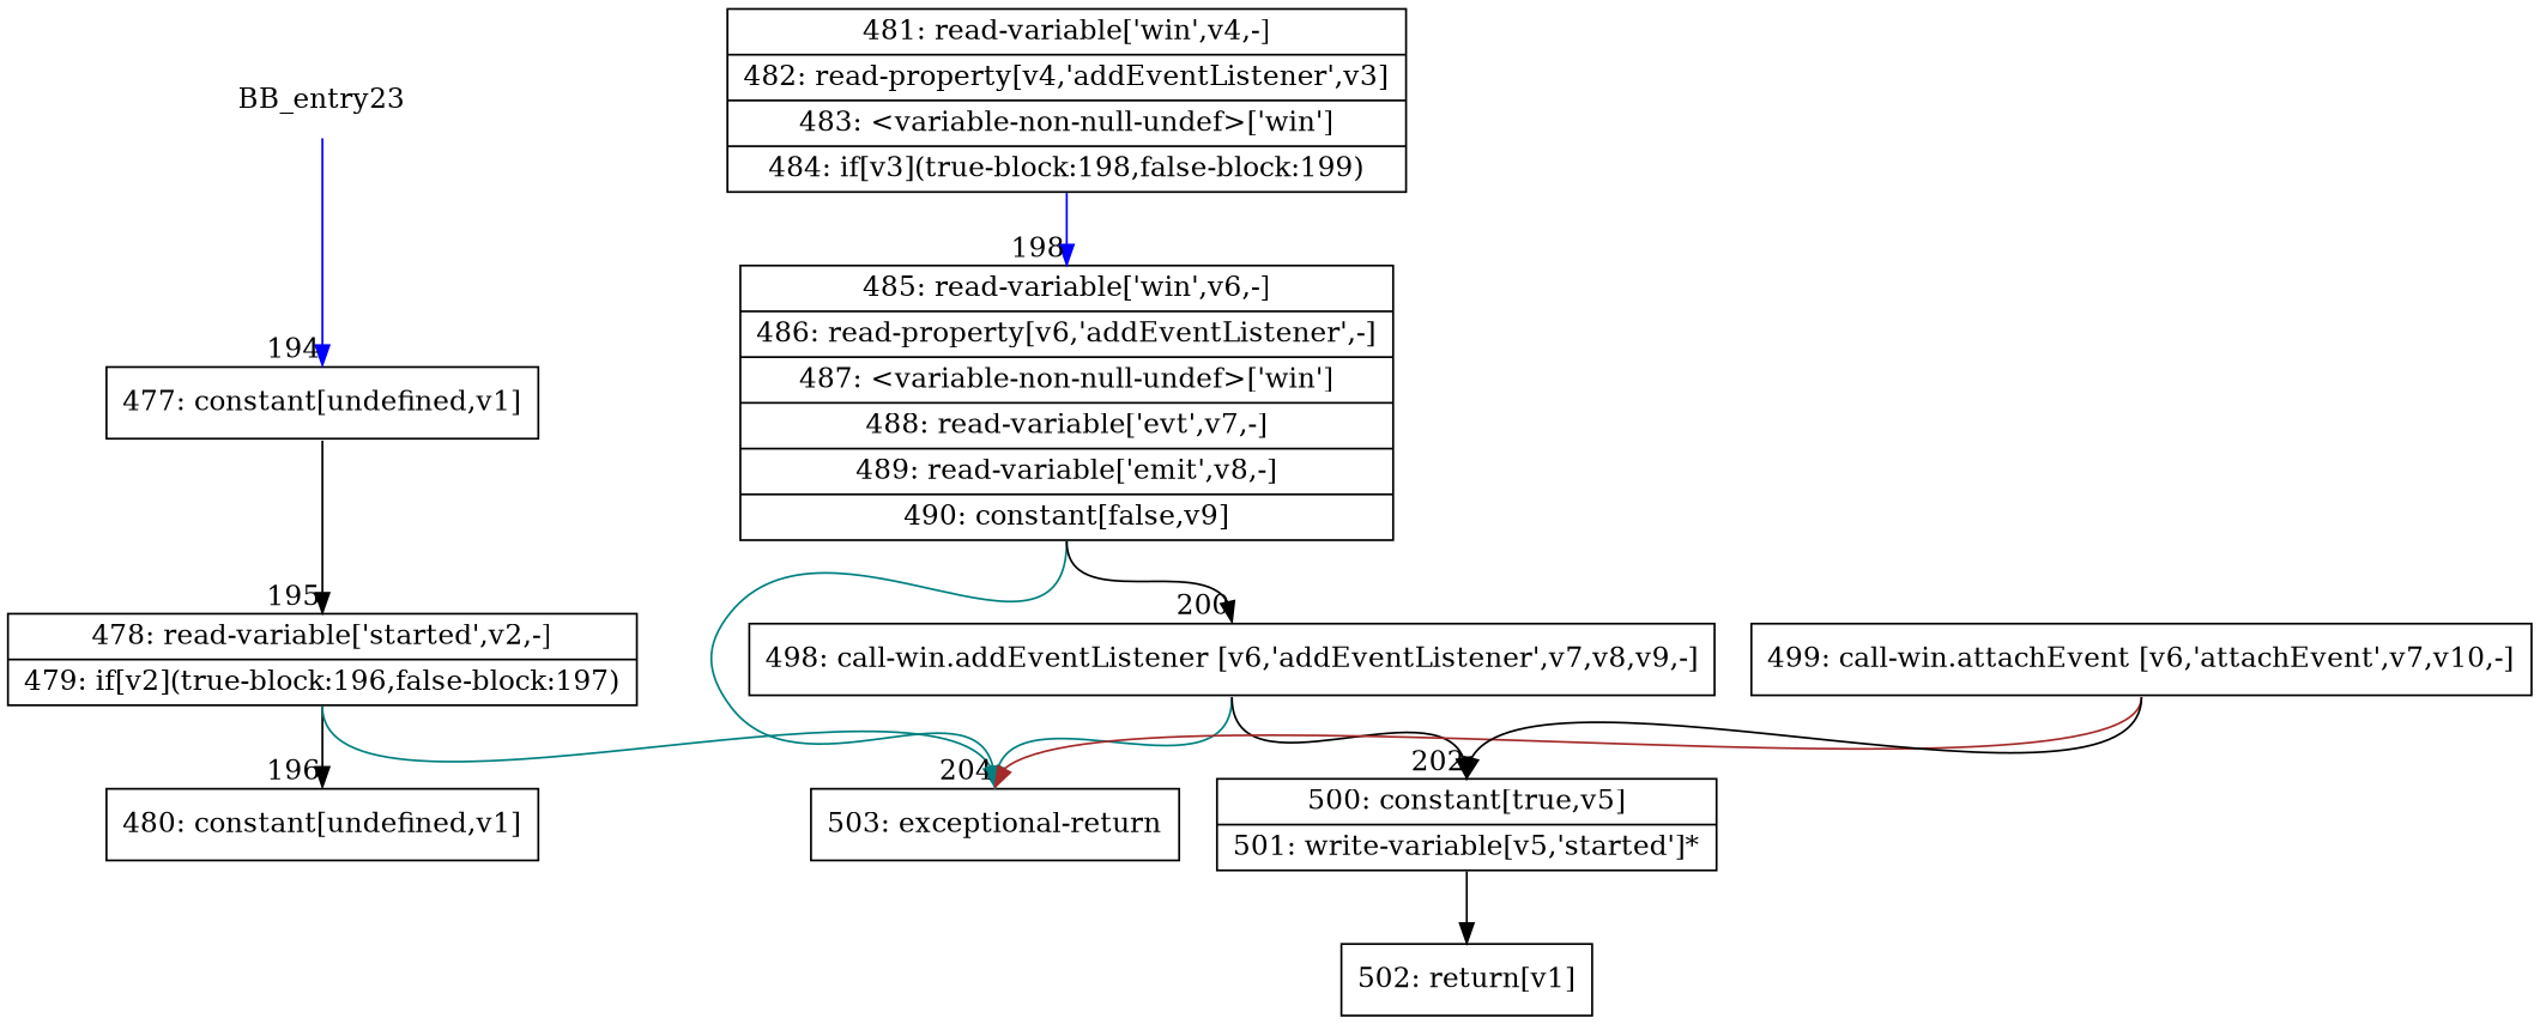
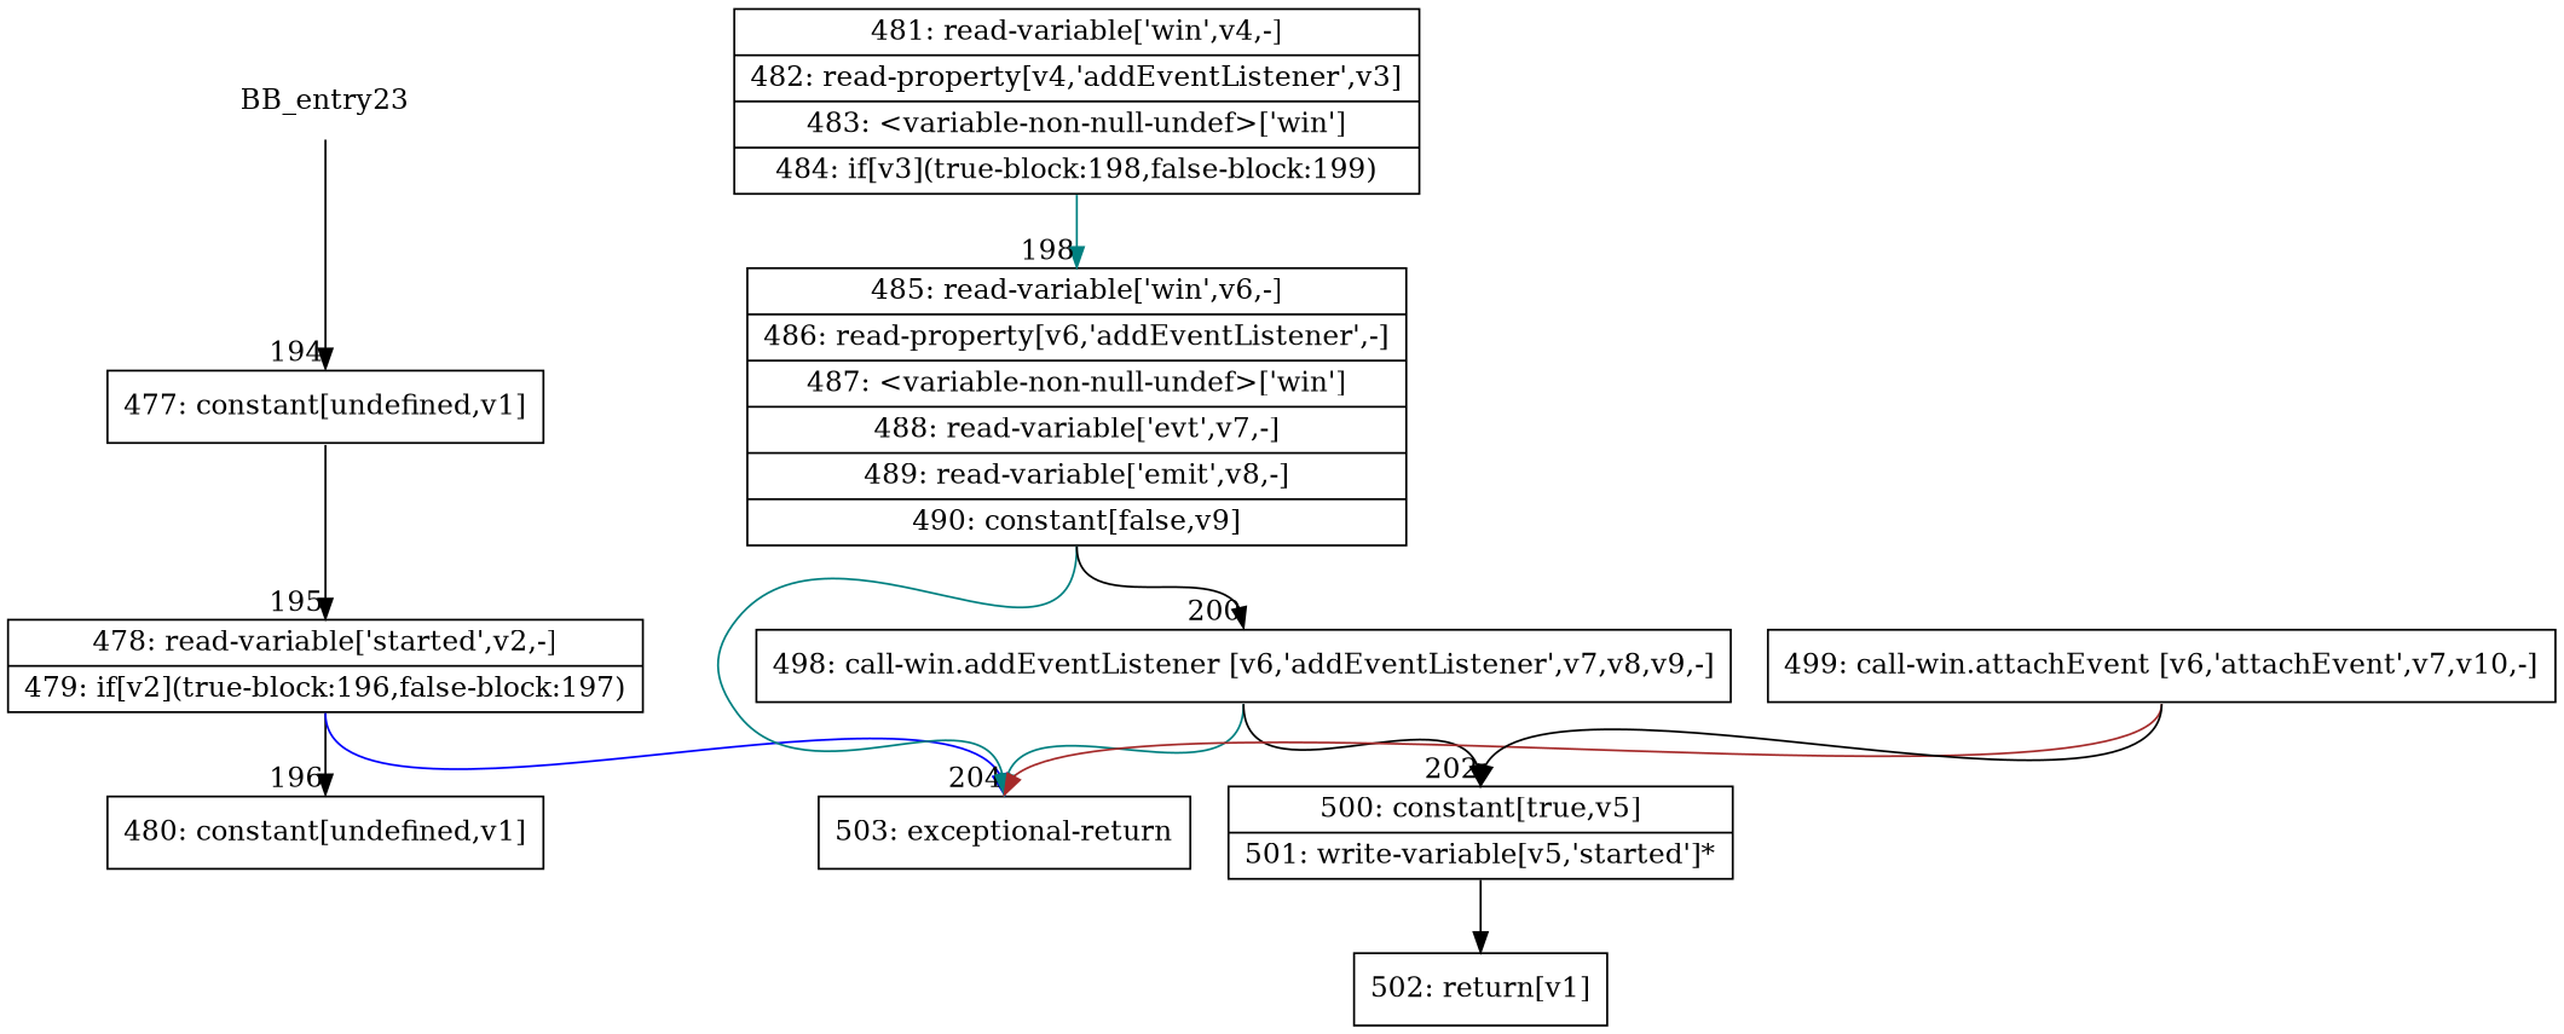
  digraph {
    rankdir=TD
    node [shape=record]
    edge [color=black headport=n tailport=s]
    BB_entry23 [shape=none]
    n2 [label="{477: constant[undefined,v1]}"]
    n3 [label="{478: read-variable['started',v2,-]|479: if[v2](true-block:196,false-block:197)}"]
    n4 [label="{480: constant[undefined,v1]}"]
    n5 [label="{503: exceptional-return}"]
    n6 [label="{481: read-variable['win',v4,-]|482: read-property[v4,'addEventListener',v3]|483: \<variable-non-null-undef\>['win']|484: if[v3](true-block:198,false-block:199)}"]
    n7 [label="{485: read-variable['win',v6,-]|486: read-property[v6,'addEventListener',-]|487: \<variable-non-null-undef\>['win']|488: read-variable['evt',v7,-]|489: read-variable['emit',v8,-]|490: constant[false,v9]}"]
    n8 [label="{502: return[v1]}"]
    n9 [label="{498: call-win.addEventListener [v6,'addEventListener',v7,v8,v9,-]}"]
    n10 [label="{500: constant[true,v5]|501: write-variable[v5,'started']*}"]
    n11 [label="{499: call-win.attachEvent [v6,'attachEvent',v7,v10,-]}"]
-   BB_entry23 -> n2 [color=blue headlabel="    194"]
+   BB_entry23 -> n2 [headlabel="    194"]
    n2 -> n3 [headlabel="      195"]
    n3 -> n4 [headlabel="      196"]
-   n3 -> n5 [color=teal headlabel="      204"]
-   n6 -> n7 [color=blue headlabel="      198"]
+   n3 -> n5 [color=blue headlabel="      204"]
+   n6 -> n7 [color=teal headlabel="      198"]
    n7 -> n5 [color=teal]
    n7 -> n9 [headlabel="      200"]
    n9 -> n5 [color=teal]
    n9 -> n10 [headlabel="      202"]
    n10 -> n8
    n11 -> n5 [color=brown]
    n11 -> n10
  }
